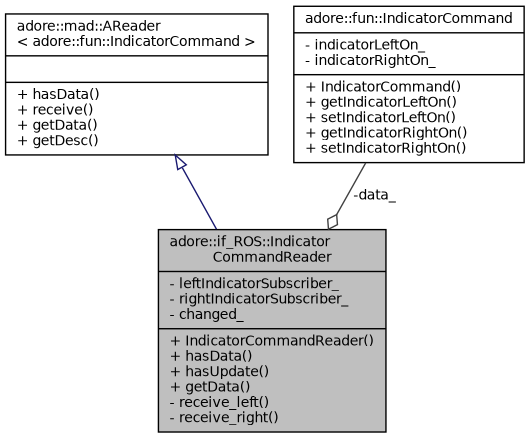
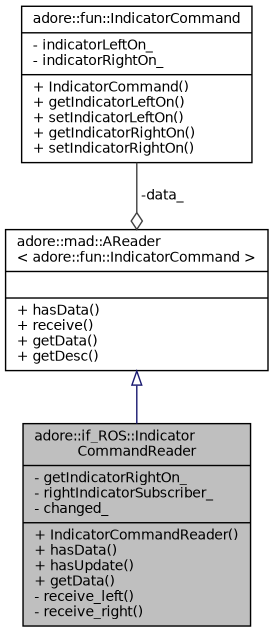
  digraph {
    node [color=black fillcolor=white fontname=Helvetica fontsize=10 shape=record style=filled]
    edge [fontname=Helvetica fontsize=10 labelfontname=Helvetica labelfontsize=10 style=solid]
-   n1 [fillcolor=grey75 fontcolor=black height=0.2 label="{adore::if_ROS::Indicator\lCommandReader\n|- leftIndicatorSubscriber_\l- rightIndicatorSubscriber_\l- changed_\l|+ IndicatorCommandReader()\l+ hasData()\l+ hasUpdate()\l+ getData()\l- receive_left()\l- receive_right()\l}" width=0.4]
+   n1 [fillcolor=grey75 fontcolor=black height=0.2 label="{adore::if_ROS::Indicator\lCommandReader\n|- getIndicatorRightOn_\l- rightIndicatorSubscriber_\l- changed_\l|+ IndicatorCommandReader()\l+ hasData()\l+ hasUpdate()\l+ getData()\l- receive_left()\l- receive_right()\l}" width=0.4]
    n2 [height=0.2 label="{adore::mad::AReader\l\< adore::fun::IndicatorCommand \>\n||+ hasData()\l+ receive()\l+ getData()\l+ getDesc()\l}" width=0.4]
    n3 [height=0.2 label="{adore::fun::IndicatorCommand\n|- indicatorLeftOn_\l- indicatorRightOn_\l|+ IndicatorCommand()\l+ getIndicatorLeftOn()\l+ setIndicatorLeftOn()\l+ getIndicatorRightOn()\l+ setIndicatorRightOn()\l}" width=0.4]
    n2 -> n1 [arrowtail=onormal color=midnightblue dir=back]
-   n3 -> n1 [arrowhead=odiamond color=grey25 label=" -data_"]
+   n3 -> n2 [arrowhead=odiamond color=grey25 label=" -data_"]
  }
